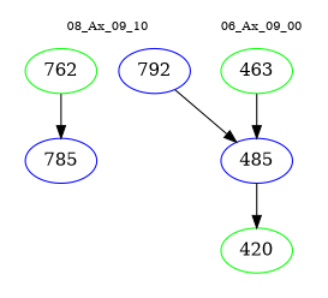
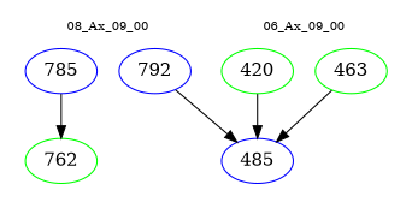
  digraph {
    node [color=blue]
    edge [color=black]
    n1 [label=792]
    n2 [label=785]
    n3 [color=green label=762]
    n4 [color=green label=463]
    n5 [label=485]
    n6 [color=green label=420]
    subgraph cluster_1 {
      color=white
      fontsize=10
-     label="08_Ax_09_10"
+     label="08_Ax_09_00"
      n1
      n2
      n3
    }
    subgraph cluster_2 {
      color=white
      fontsize=10
      label="06_Ax_09_00"
      n4
      n5
      n6
    }
    n1 -> n5
-   n3 -> n2
+   n2 -> n3
    n4 -> n5
-   n5 -> n6
+   n6 -> n5
  }
